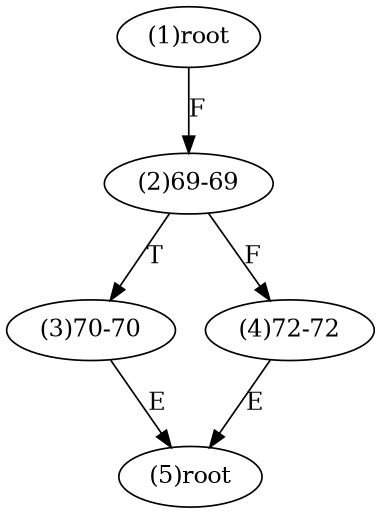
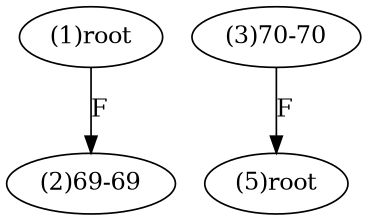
  digraph {
    n1 [label="(1)root"]
    n2 [label="(2)69-69"]
    n3 [label="(3)70-70"]
-   n4 [label="(4)72-72"]
    n5 [label="(5)root"]
    n1 -> n2 [label=F]
-   n2 -> n3 [label=T]
-   n2 -> n4 [label=F]
-   n3 -> n5 [label=E]
-   n4 -> n5 [label=E]
+   n3 -> n5 [label=F]
  }
